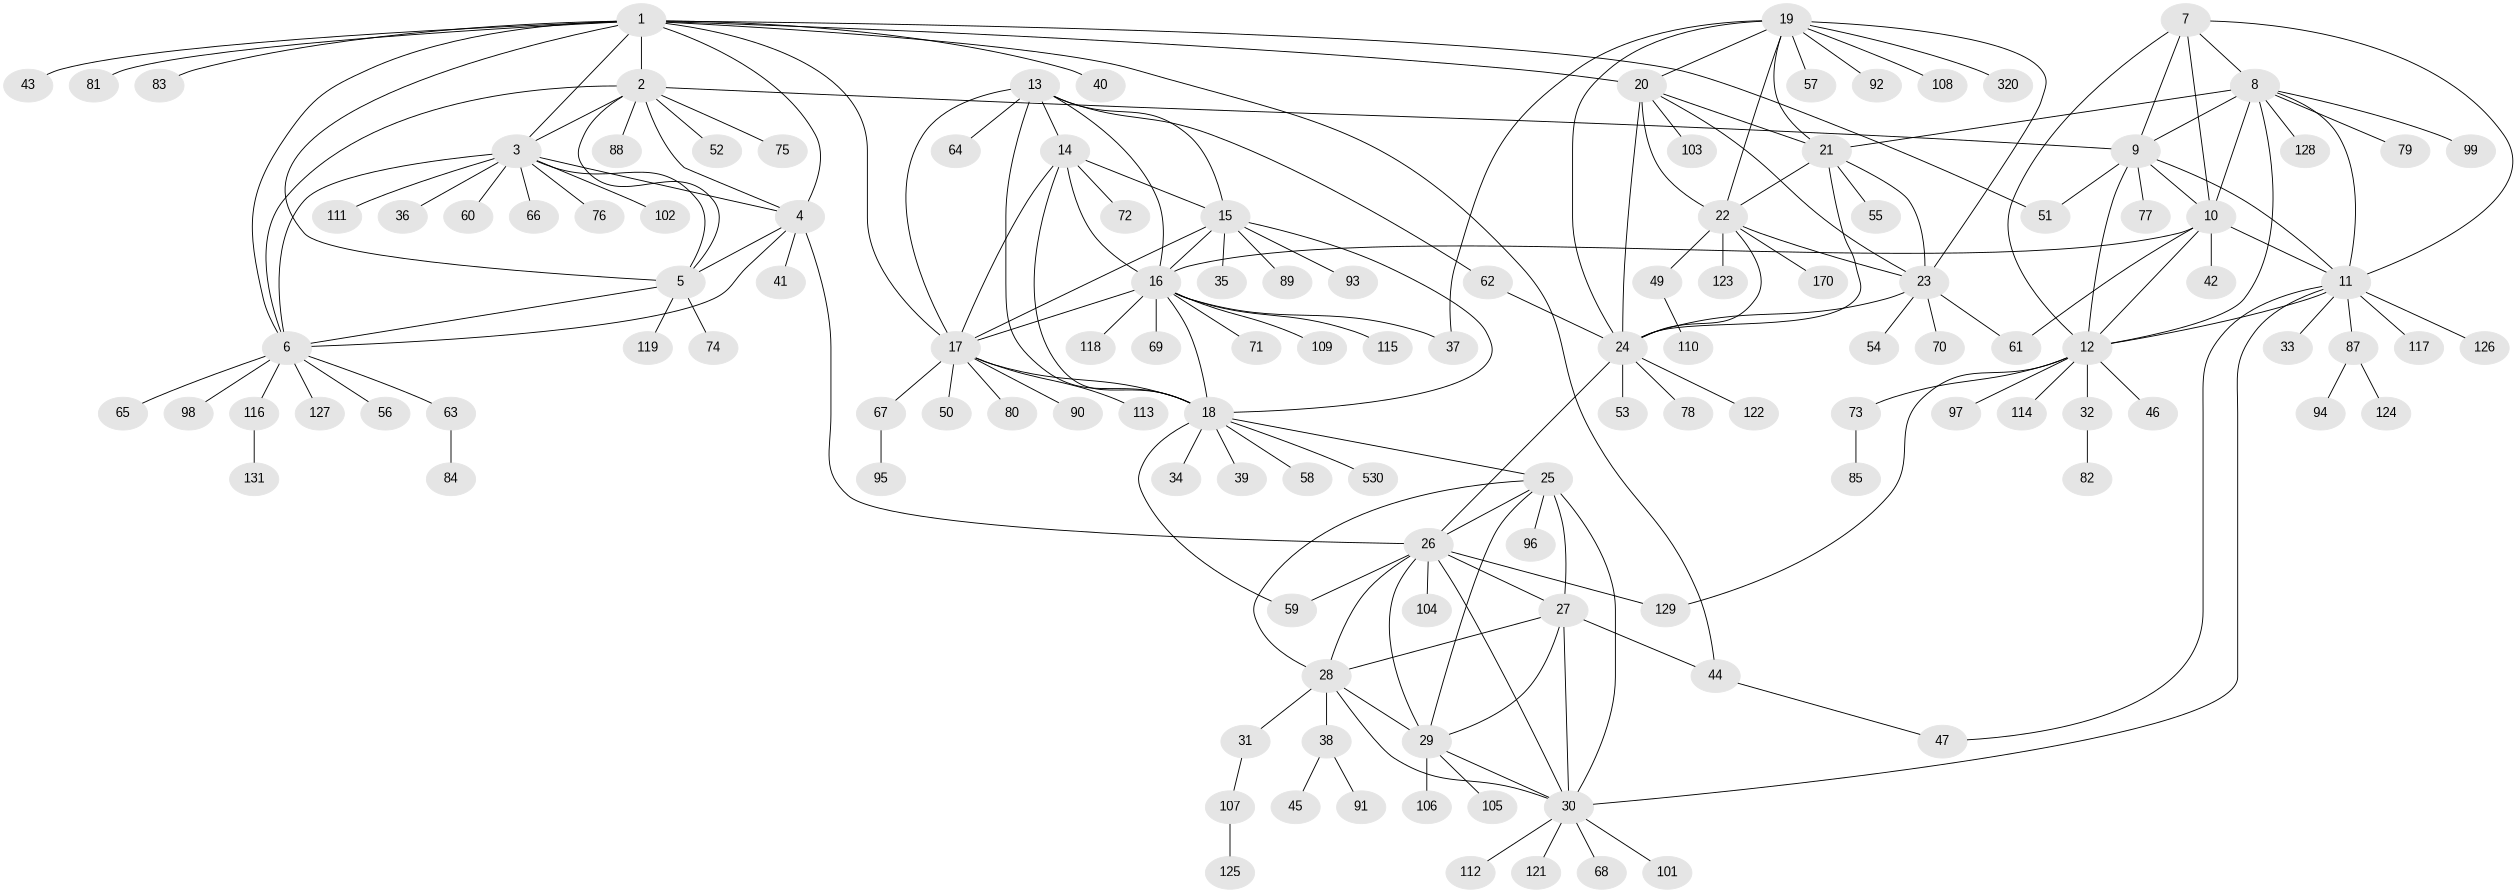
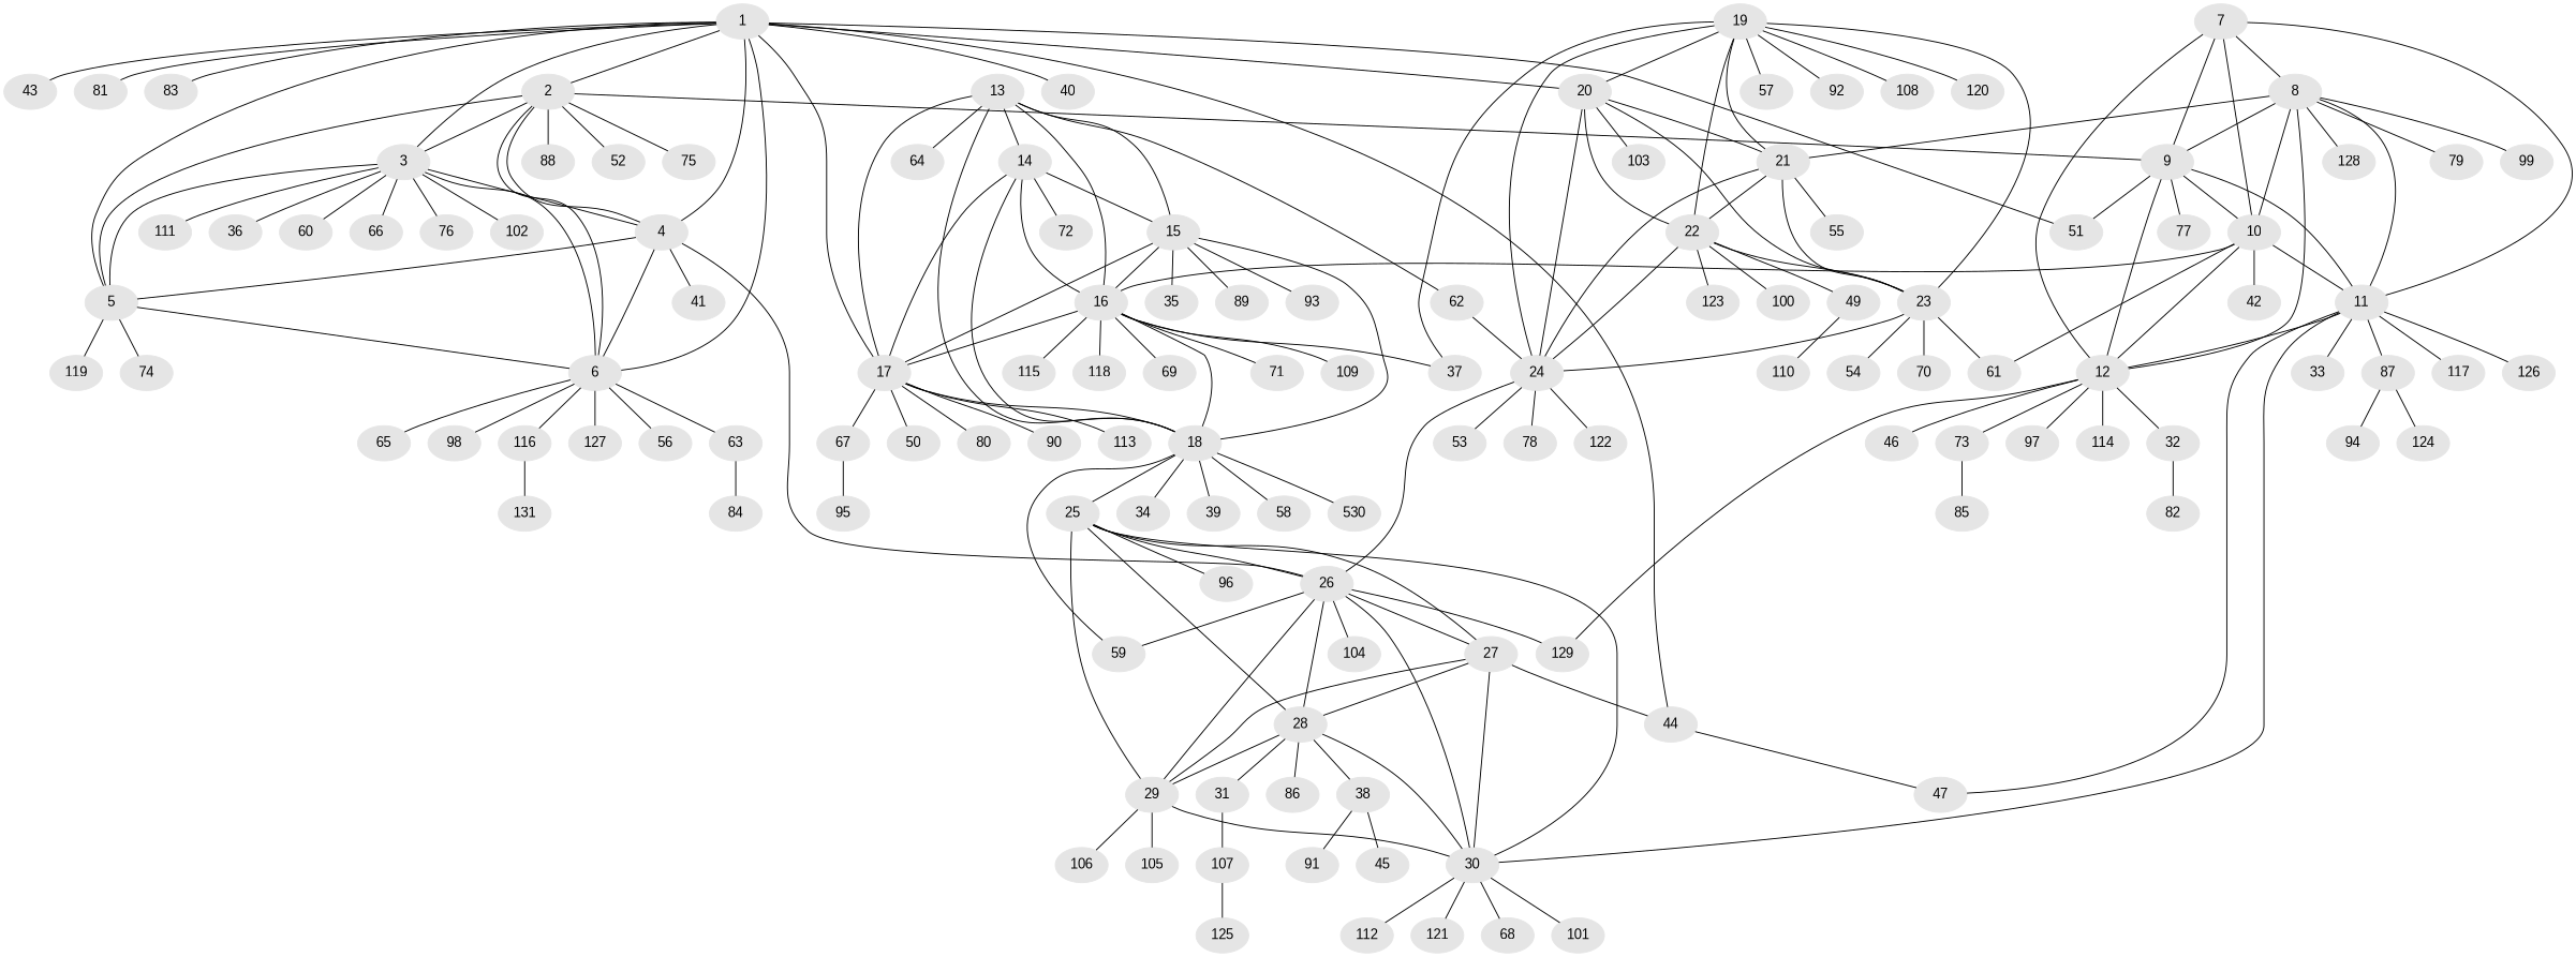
  graph {
    fontname="Liberation Sans"
    node [color=gray90 fontname="Liberation Sans" style=filled]
    edge [fontname="Liberation Sans"]
    1
    2
    3
    4
    5
    6
    17
    20
    40
    43
    44
    51
    81
    83
    9
    52
    75
    88
    36
    60
    66
    76
    102
    111
    26
    41
    74
    119
    56
    63
    65
    98
    116
    127
    18
    50
    67
    80
    90
    113
    21
    24
    22
    23
    103
    47
    10
    11
    12
    77
    30
    129
    59
    27
    28
    29
    104
    84
    131
    7
    8
    79
    99
    128
    16
    42
    61
    33
    87
    117
    126
    32
    46
    73
    97
    114
    55
    37
    69
    71
    109
    115
    118
    68
    101
    112
    121
    94
    124
    82
    85
    13
    14
    15
    62
    64
    72
    35
    89
    93
    25
    34
    39
    58
    n105 [label=530]
    53
    78
    122
    95
    96
    19
    57
    92
    108
-   120 [label=320]
+   120
    49
-   100 [label=170]
+   100
    123
    54
    70
    110
    31
    38
+   86
    105
    106
    107
    45
    91
    125
    1 -- 2
    1 -- 3
    1 -- 4
    1 -- 5
    1 -- 6
    1 -- 17
    1 -- 20
    1 -- 40
    1 -- 43
    1 -- 44
    1 -- 51
    1 -- 81
    1 -- 83
    2 -- 3
    2 -- 4
    2 -- 5
    2 -- 6
    2 -- 9
    2 -- 52
    2 -- 75
    2 -- 88
    3 -- 4
    3 -- 5
    3 -- 6
    3 -- 36
    3 -- 60
    3 -- 66
    3 -- 76
    3 -- 102
    3 -- 111
    4 -- 5
    4 -- 6
    4 -- 26
    4 -- 41
    5 -- 6
    5 -- 74
    5 -- 119
    6 -- 56
    6 -- 63
    6 -- 65
    6 -- 98
    6 -- 116
    6 -- 127
    17 -- 18
    17 -- 50
    17 -- 67
    17 -- 80
    17 -- 90
    17 -- 113
    20 -- 21
    20 -- 24
    20 -- 22
    20 -- 23
    20 -- 103
    44 -- 47
    9 -- 51
    9 -- 10
    9 -- 11
    9 -- 12
    9 -- 77
    26 -- 30
    26 -- 129
    26 -- 59
    26 -- 27
    26 -- 28
    26 -- 29
    26 -- 104
    63 -- 84
    116 -- 131
    18 -- 59
    18 -- 25
    18 -- 34
    18 -- 39
    18 -- 58
    18 -- n105
    67 -- 95
    21 -- 24
    21 -- 22
    21 -- 23
    21 -- 55
    24 -- 26
    24 -- 53
    24 -- 78
    24 -- 122
    22 -- 24
    22 -- 23
    22 -- 49
    22 -- 100
    22 -- 123
    23 -- 24
    23 -- 61
    23 -- 54
    23 -- 70
    10 -- 11
    10 -- 12
    10 -- 16
    10 -- 42
    10 -- 61
    11 -- 47
    11 -- 12
    11 -- 30
    11 -- 33
    11 -- 87
    11 -- 117
    11 -- 126
    12 -- 129
    12 -- 32
    12 -- 46
    12 -- 73
    12 -- 97
    12 -- 114
    30 -- 68
    30 -- 101
    30 -- 112
    30 -- 121
    27 -- 44
    27 -- 30
    27 -- 28
    27 -- 29
    28 -- 30
    28 -- 29
    28 -- 31
    28 -- 38
+   28 -- 86
    29 -- 30
    29 -- 105
    29 -- 106
    7 -- 9
    7 -- 10
    7 -- 11
    7 -- 12
    7 -- 8
    8 -- 9
    8 -- 21
    8 -- 10
    8 -- 11
    8 -- 12
    8 -- 79
    8 -- 99
    8 -- 128
    16 -- 17
    16 -- 18
    16 -- 37
    16 -- 69
    16 -- 71
    16 -- 109
    16 -- 115
    16 -- 118
    87 -- 94
    87 -- 124
    32 -- 82
    73 -- 85
    13 -- 17
    13 -- 18
    13 -- 16
    13 -- 14
    13 -- 15
    13 -- 62
    13 -- 64
    14 -- 17
    14 -- 18
    14 -- 16
    14 -- 15
    14 -- 72
    15 -- 17
    15 -- 18
    15 -- 16
    15 -- 35
    15 -- 89
    15 -- 93
    62 -- 24
    25 -- 26
    25 -- 30
    25 -- 27
    25 -- 28
    25 -- 29
    25 -- 96
    19 -- 20
    19 -- 21
    19 -- 24
    19 -- 22
    19 -- 23
    19 -- 37
    19 -- 57
    19 -- 92
    19 -- 108
    19 -- 120
    49 -- 110
    31 -- 107
    38 -- 45
    38 -- 91
    107 -- 125
  }
